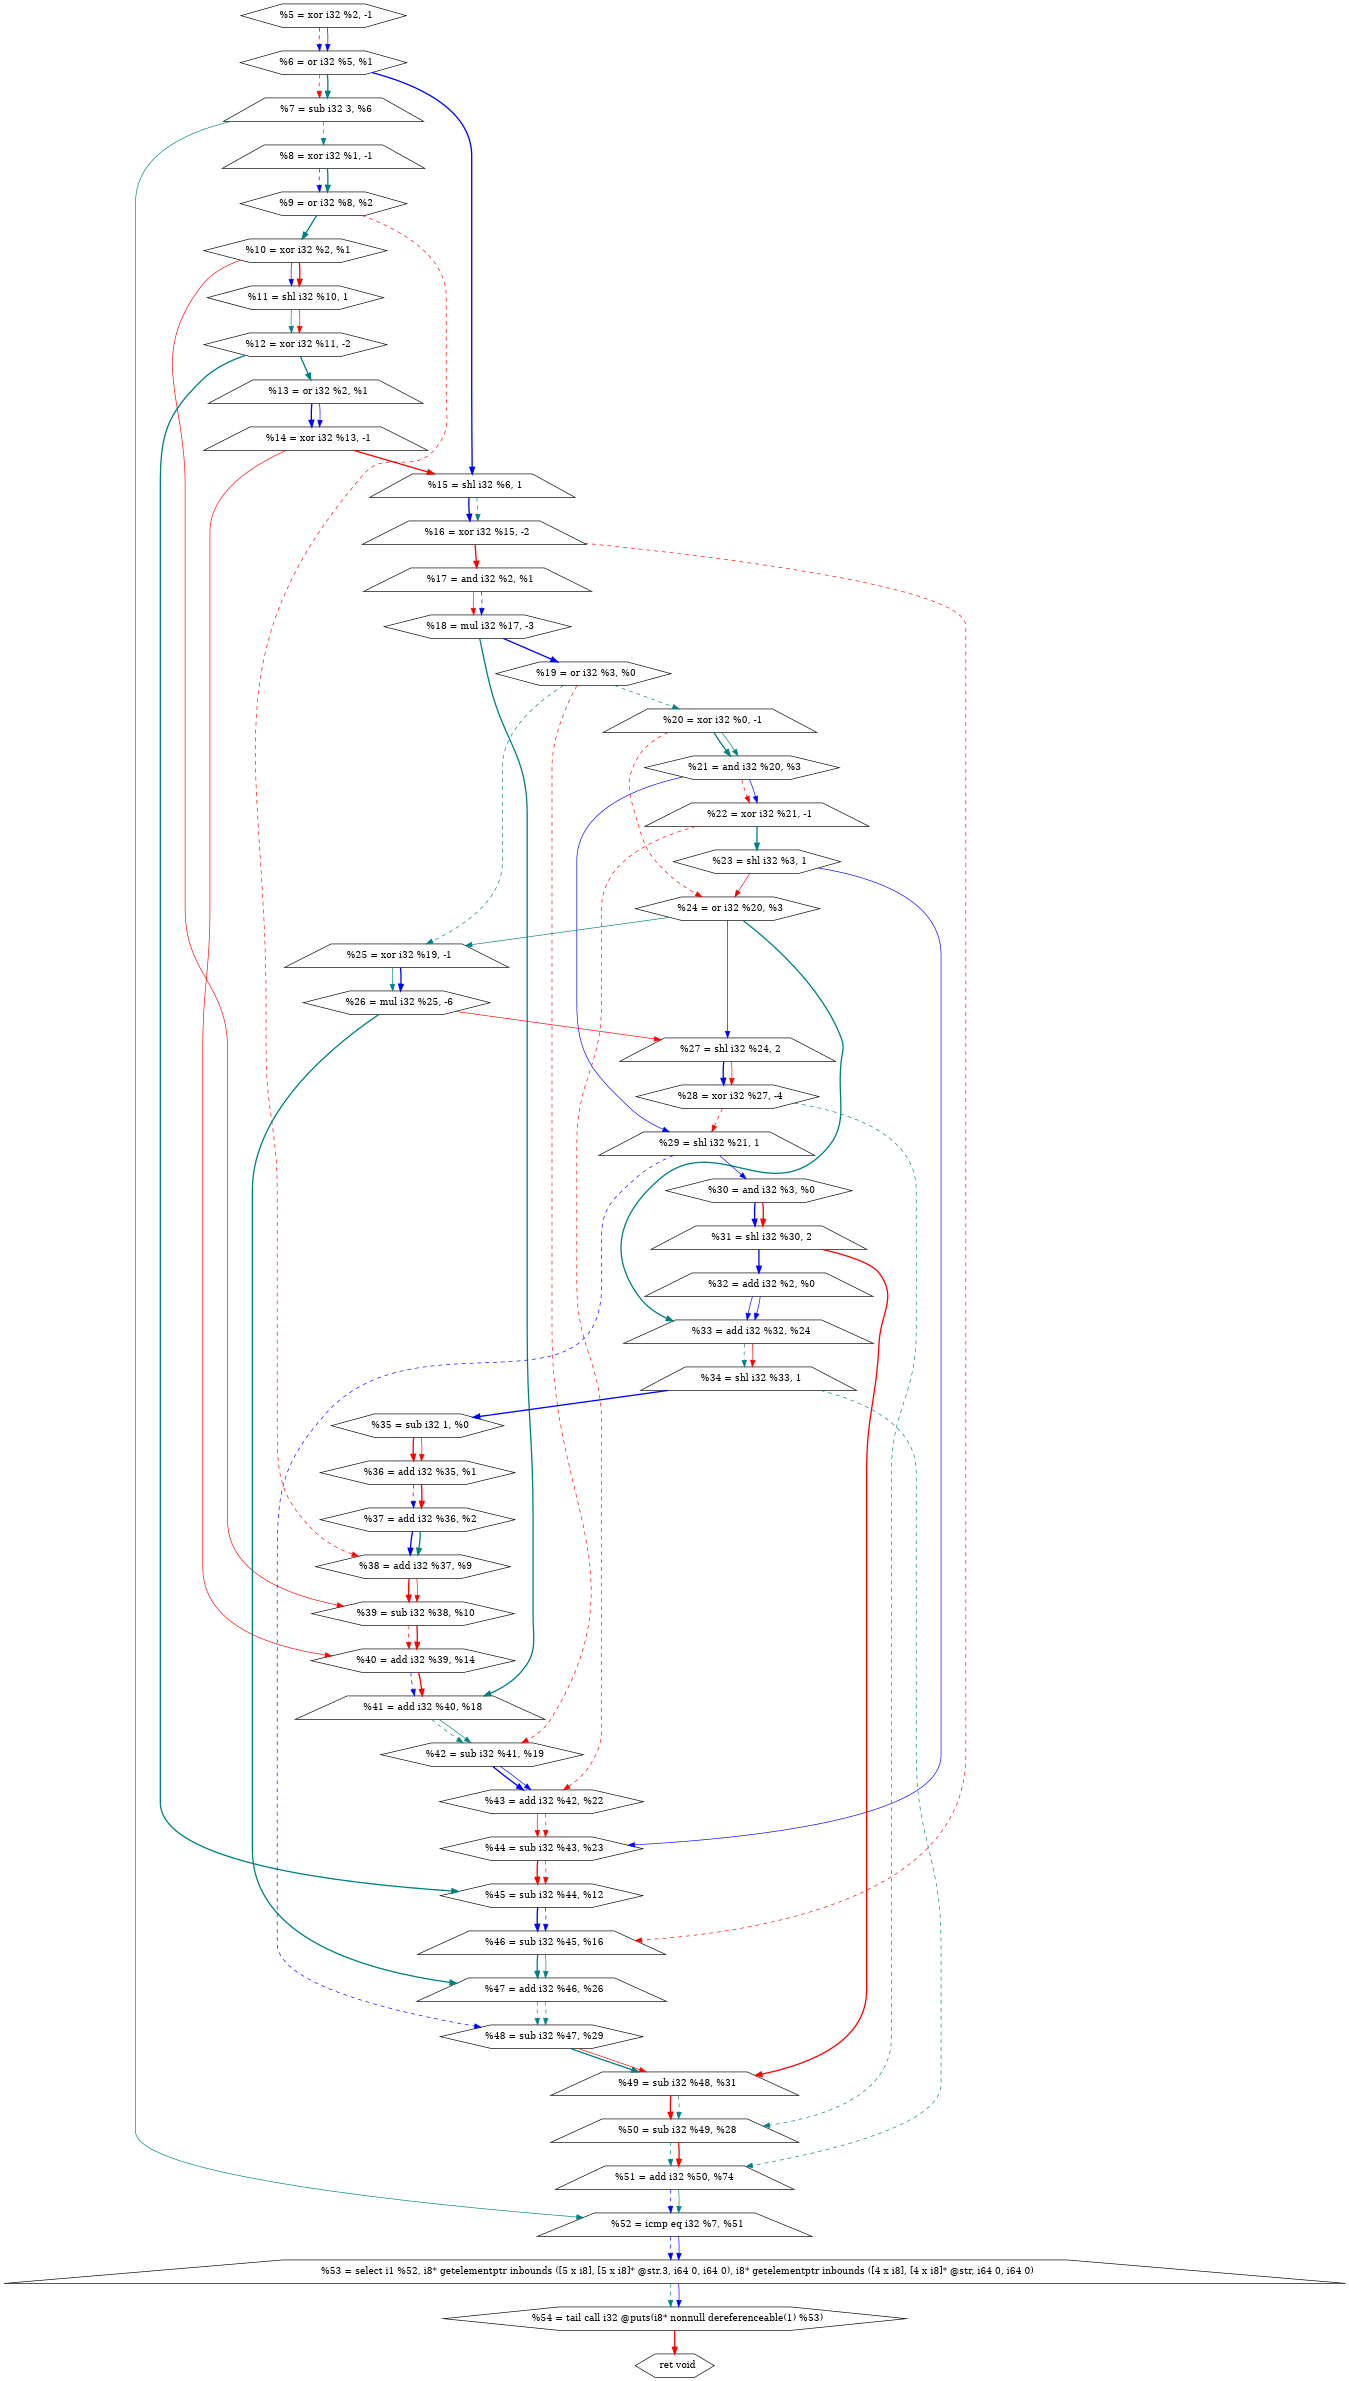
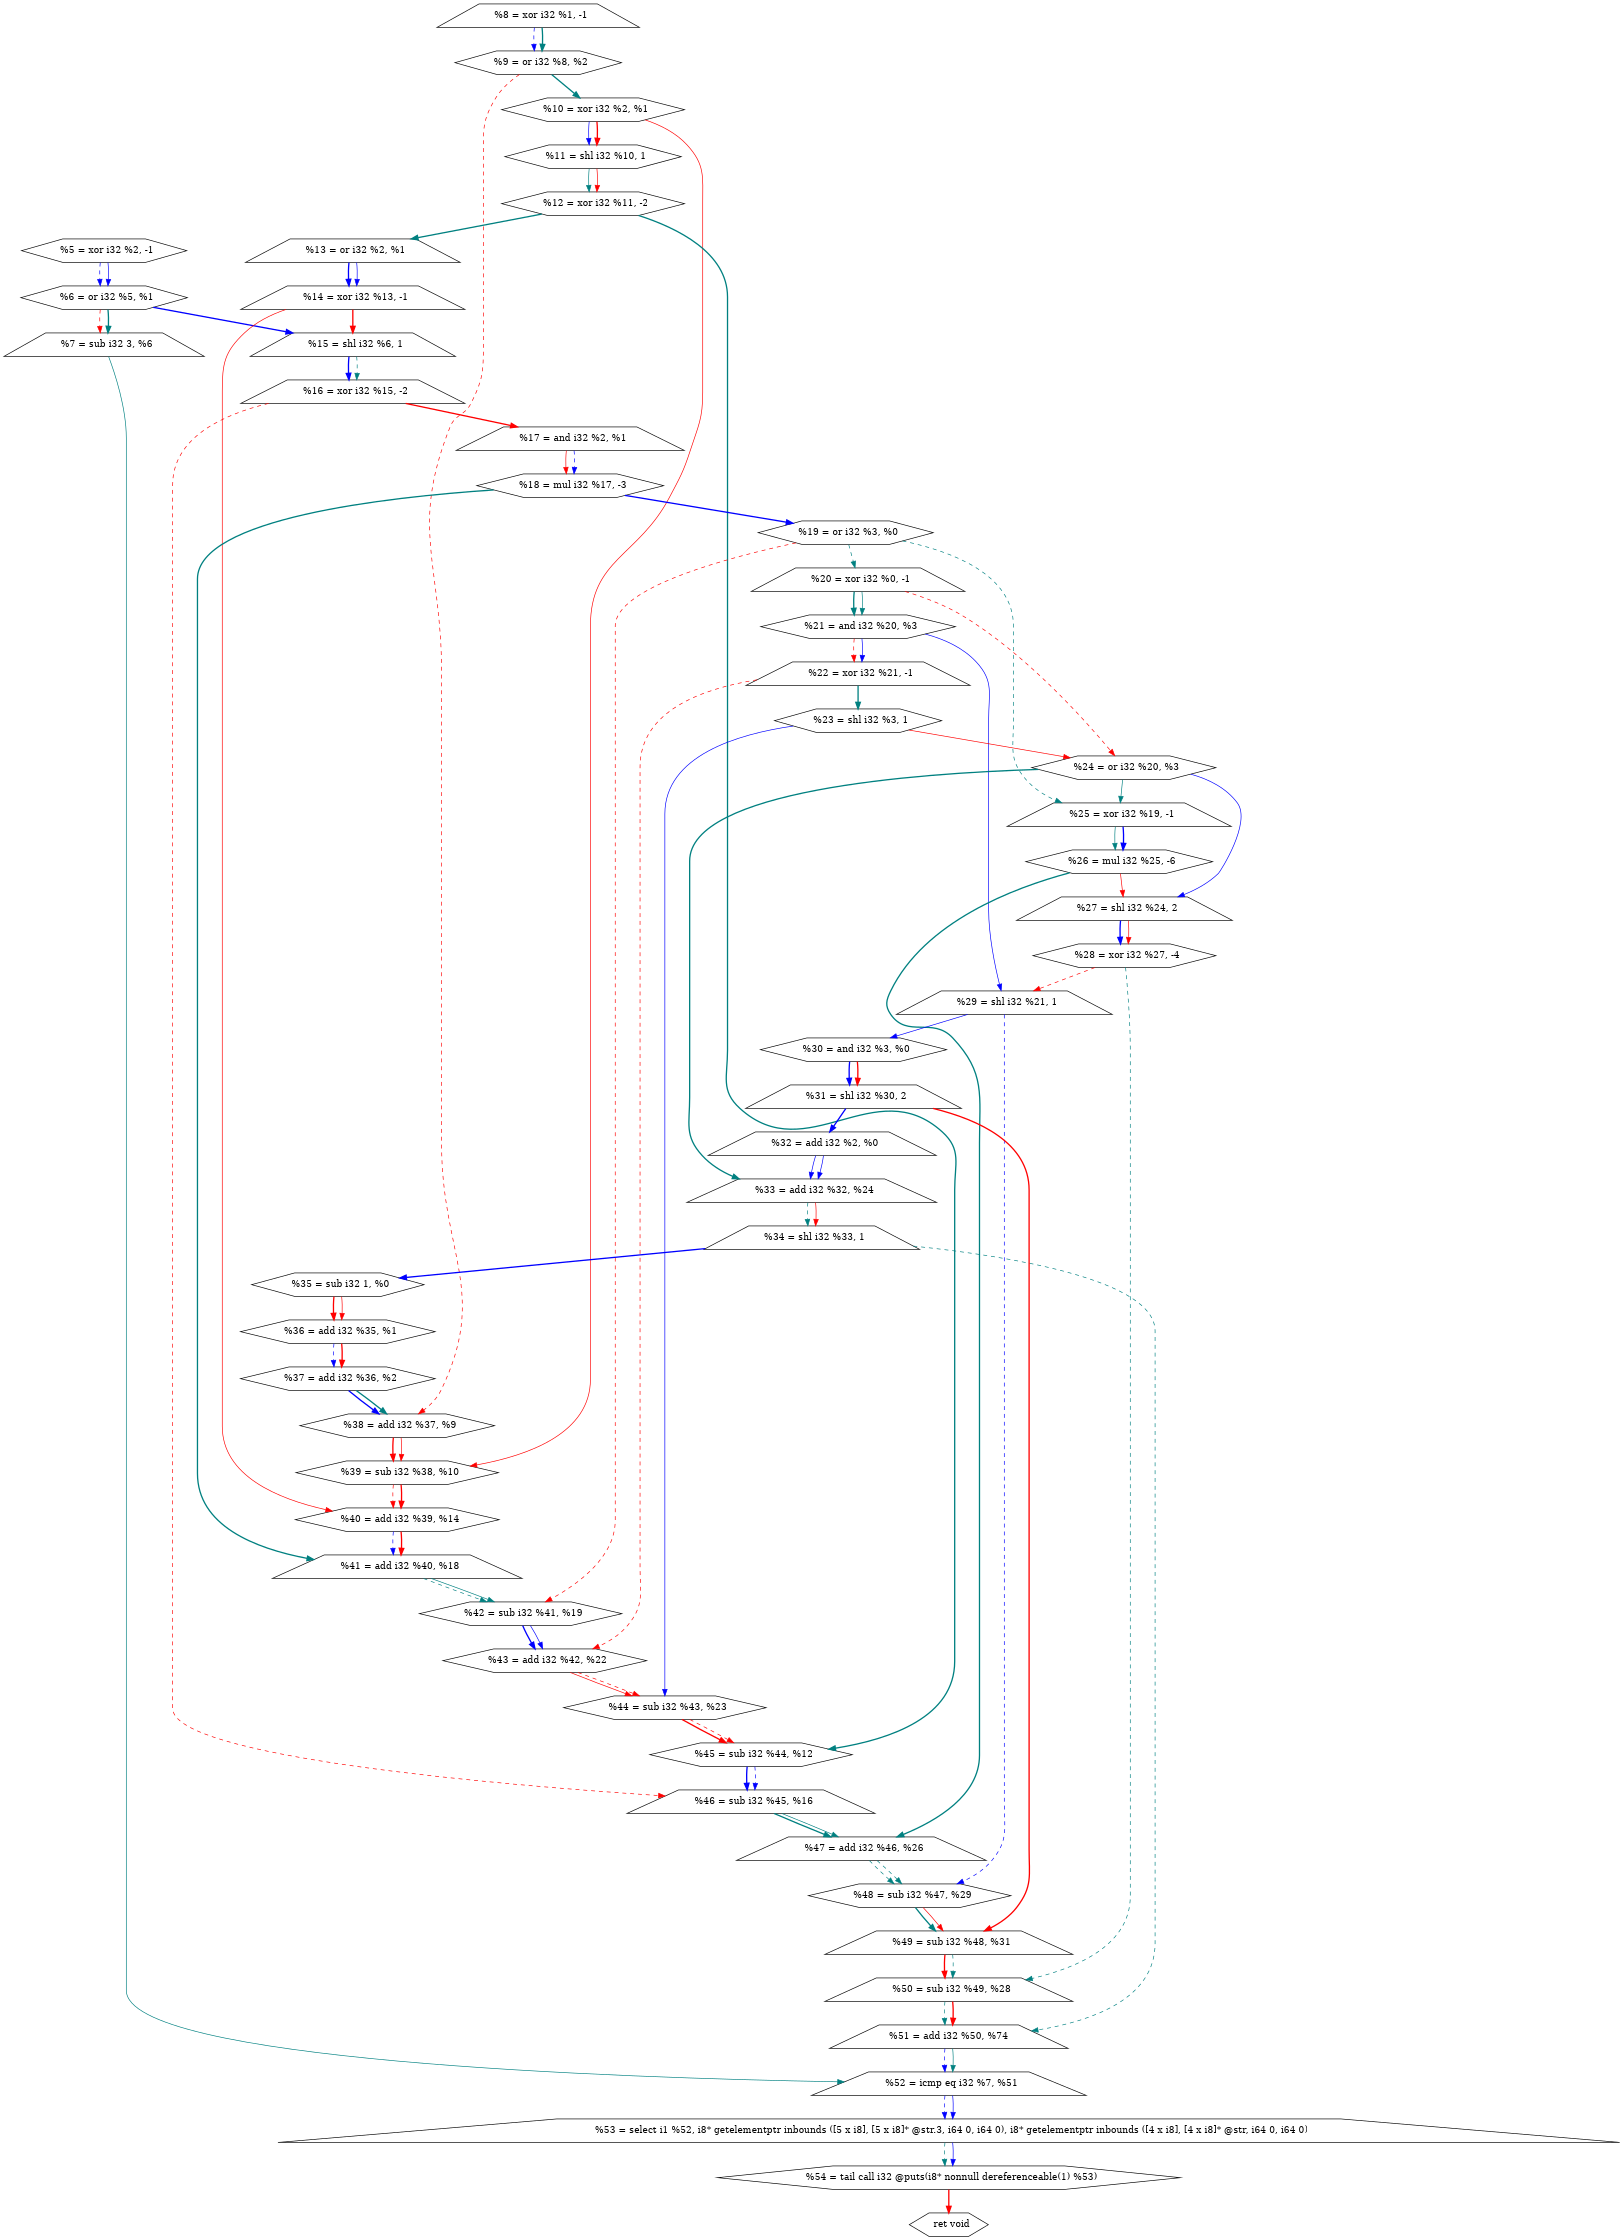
  digraph {
    fontname="DejaVu Serif"
    node [fontname="DejaVu Serif" shape=hexagon]
    edge [color=red fontname="DejaVu Serif" style=bold]
    n1 [label="  %5 = xor i32 %2, -1"]
    n2 [label="  %6 = or i32 %5, %1"]
    n3 [label="  %7 = sub i32 3, %6" shape=trapezium]
    n4 [label="  %15 = shl i32 %6, 1" shape=trapezium]
    n5 [label="  %8 = xor i32 %1, -1" shape=trapezium]
    n6 [label="  %52 = icmp eq i32 %7, %51" shape=trapezium]
    n7 [label="  %16 = xor i32 %15, -2" shape=trapezium]
    n8 [label="  %9 = or i32 %8, %2"]
    n9 [label="  %53 = select i1 %52, i8* getelementptr inbounds ([5 x i8], [5 x i8]* @str.3, i64 0, i64 0), i8* getelementptr inbounds ([4 x i8], [4 x i8]* @str, i64 0, i64 0)" shape=trapezium]
    n10 [label="  %10 = xor i32 %2, %1"]
    n11 [label="  %38 = add i32 %37, %9"]
    n12 [label="  %11 = shl i32 %10, 1"]
    n13 [label="  %39 = sub i32 %38, %10"]
    n14 [label="  %12 = xor i32 %11, -2"]
    n15 [label="  %40 = add i32 %39, %14"]
    n16 [label="  %13 = or i32 %2, %1" shape=trapezium]
    n17 [label="  %45 = sub i32 %44, %12"]
    n18 [label="  %14 = xor i32 %13, -1" shape=trapezium]
    n19 [label="  %46 = sub i32 %45, %16" shape=trapezium]
    n20 [label="  %41 = add i32 %40, %18" shape=trapezium]
    n21 [label="  %17 = and i32 %2, %1" shape=trapezium]
    n22 [label="  %18 = mul i32 %17, -3"]
    n23 [label="  %47 = add i32 %46, %26" shape=trapezium]
    n24 [label="  %19 = or i32 %3, %0"]
    n25 [label="  %20 = xor i32 %0, -1" shape=trapezium]
    n26 [label="  %25 = xor i32 %19, -1" shape=trapezium]
    n27 [label="  %42 = sub i32 %41, %19"]
    n28 [label="  %21 = and i32 %20, %3"]
    n29 [label="  %24 = or i32 %20, %3"]
    n30 [label="  %26 = mul i32 %25, -6"]
    n31 [label="  %43 = add i32 %42, %22"]
    n32 [label="  %22 = xor i32 %21, -1" shape=trapezium]
    n33 [label="  %29 = shl i32 %21, 1" shape=trapezium]
    n34 [label="  %27 = shl i32 %24, 2" shape=trapezium]
    n35 [label="  %33 = add i32 %32, %24" shape=trapezium]
    n36 [label="  %23 = shl i32 %3, 1"]
    n37 [label="  %30 = and i32 %3, %0"]
    n38 [label="  %48 = sub i32 %47, %29"]
    n39 [label="  %44 = sub i32 %43, %23"]
    n40 [label="  %28 = xor i32 %27, -4"]
    n41 [label="  %34 = shl i32 %33, 1" shape=trapezium]
    n42 [label="  %50 = sub i32 %49, %28" shape=trapezium]
    n43 [label="%51 = add i32 %50, %74" shape=trapezium]
    n44 [label="  %31 = shl i32 %30, 2" shape=trapezium]
    n45 [label="  %49 = sub i32 %48, %31" shape=trapezium]
    n46 [label="  %32 = add i32 %2, %0" shape=trapezium]
    n47 [label="  %35 = sub i32 1, %0"]
    n48 [label="  %36 = add i32 %35, %1"]
    n49 [label="  %37 = add i32 %36, %2"]
    n50 [label="  %54 = tail call i32 @puts(i8* nonnull dereferenceable(1) %53)"]
    n51 [label="  ret void"]
    n1 -> n2 [color=blue style=dashed]
    n1 -> n2 [color=blue style=solid]
    n2 -> n3 [style=dashed]
    n2 -> n3 [color=teal]
    n2 -> n4 [color=blue]
-   n3 -> n5 [color=teal style=dashed]
    n3 -> n6 [color=teal style=solid]
    n4 -> n7 [color=blue]
    n4 -> n7 [color=teal style=dashed]
    n5 -> n8 [color=blue style=dashed]
    n5 -> n8 [color=teal]
    n6 -> n9 [color=blue style=dashed]
    n6 -> n9 [color=blue style=solid]
    n7 -> n19 [style=dashed]
    n7 -> n21
    n8 -> n10 [color=teal]
    n8 -> n11 [style=dashed]
    n9 -> n50 [color=teal style=dashed]
    n9 -> n50 [color=blue style=solid]
    n10 -> n12 [color=blue style=solid]
    n10 -> n12
    n10 -> n13 [style=solid]
    n11 -> n13
    n11 -> n13 [style=solid]
    n12 -> n14 [color=teal style=solid]
    n12 -> n14 [style=solid]
    n13 -> n15 [style=dashed]
    n13 -> n15
    n14 -> n16 [color=teal]
    n14 -> n17 [color=teal]
    n15 -> n20 [color=blue style=dashed]
    n15 -> n20
    n16 -> n18 [color=blue]
    n16 -> n18 [color=blue style=solid]
    n17 -> n19 [color=blue]
    n17 -> n19 [color=blue style=dashed]
    n18 -> n4
    n18 -> n15 [style=solid]
    n19 -> n23 [color=teal]
    n19 -> n23 [color=teal style=solid]
    n20 -> n27 [color=teal style=dashed]
    n20 -> n27 [color=teal style=solid]
    n21 -> n22 [style=solid]
    n21 -> n22 [color=blue style=dashed]
    n22 -> n20 [color=teal]
    n22 -> n24 [color=blue]
    n23 -> n38 [color=teal style=dashed]
    n23 -> n38 [color=teal style=dashed]
    n24 -> n25 [color=teal style=dashed]
    n24 -> n26 [color=teal style=dashed]
    n24 -> n27 [style=dashed]
    n25 -> n28 [color=teal]
    n25 -> n28 [color=teal style=solid]
    n25 -> n29 [style=dashed]
    n26 -> n30 [color=teal style=solid]
    n26 -> n30 [color=blue]
    n27 -> n31 [color=blue]
    n27 -> n31 [color=blue style=solid]
    n28 -> n32 [style=dashed]
    n28 -> n32 [color=blue style=solid]
    n28 -> n33 [color=blue style=solid]
    n29 -> n26 [color=teal style=solid]
    n29 -> n34 [color=blue style=solid]
    n29 -> n35 [color=teal]
    n30 -> n23 [color=teal]
    n30 -> n34 [style=solid]
    n31 -> n39 [style=solid]
    n31 -> n39 [style=dashed]
    n32 -> n31 [style=dashed]
    n32 -> n36 [color=teal]
    n33 -> n37 [color=blue style=solid]
    n33 -> n38 [color=blue style=dashed]
    n34 -> n40 [color=blue]
    n34 -> n40 [style=solid]
    n35 -> n41 [color=teal style=dashed]
    n35 -> n41 [style=solid]
    n36 -> n29 [style=solid]
    n36 -> n39 [color=blue style=solid]
    n37 -> n44 [color=blue]
    n37 -> n44
    n38 -> n45 [color=teal]
    n38 -> n45 [style=solid]
    n39 -> n17
    n39 -> n17 [style=dashed]
    n40 -> n33 [style=dashed]
    n40 -> n42 [color=teal style=dashed]
    n41 -> n43 [color=teal style=dashed]
    n41 -> n47 [color=blue]
    n42 -> n43 [color=teal style=dashed]
    n42 -> n43
    n43 -> n6 [color=blue style=dashed]
    n43 -> n6 [color=teal style=solid]
    n44 -> n45
    n44 -> n46 [color=blue]
    n45 -> n42
    n45 -> n42 [color=teal style=dashed]
    n46 -> n35 [color=blue style=solid]
    n46 -> n35 [color=blue style=solid]
    n47 -> n48
    n47 -> n48 [style=solid]
    n48 -> n49 [color=blue style=dashed]
    n48 -> n49
    n49 -> n11 [color=blue]
    n49 -> n11 [color=teal]
    n50 -> n51
  }
